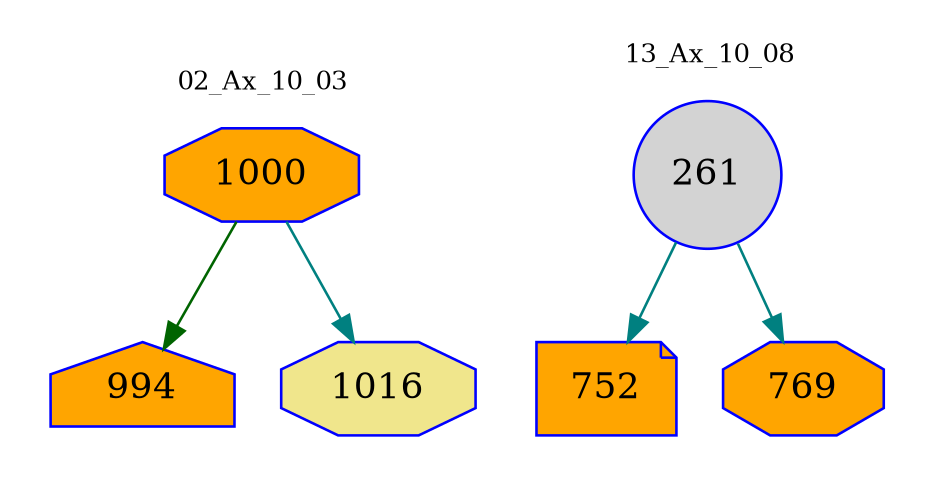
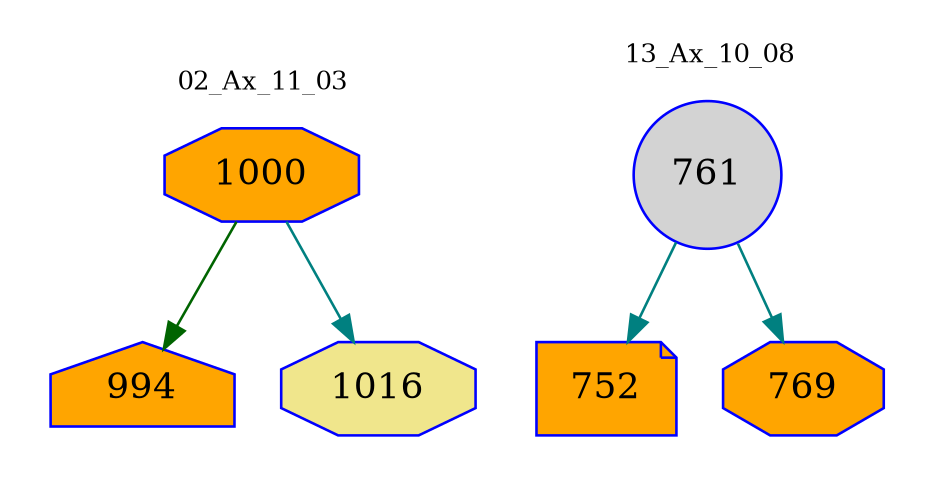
  digraph {
    node [color=blue fillcolor=orange shape=octagon style=filled]
    edge [color=teal]
    n1 [label=1000]
    n2 [label=994 shape=house]
    n3 [fillcolor=khaki label=1016]
-   n4 [fillcolor=lightgrey label=261 shape=circle]
+   n4 [fillcolor=lightgrey label=761 shape=circle]
    n5 [label=752 shape=note]
    n6 [label=769]
    subgraph cluster_1 {
      color=white
      fontsize=10
-     label="02_Ax_10_03"
+     label="02_Ax_11_03"
      n1
      n2
      n3
    }
    subgraph cluster_2 {
      color=white
      fontsize=10
      label="13_Ax_10_08"
      n4
      n5
      n6
    }
    n1 -> n2 [color=darkgreen]
    n1 -> n3
    n4 -> n5
    n4 -> n6
  }
